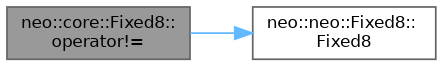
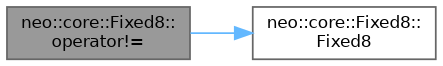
  digraph {
    rankdir=LR
    node [fontname=Helvetica fontsize=10 shape=box style=filled]
    n1 [color=gray40 fillcolor=grey60 fontcolor=black height=0.2 label="neo::core::Fixed8::\loperator!=" width=0.4]
-   n2 [color=grey40 fillcolor=white height=0.2 label="neo::neo::Fixed8::\lFixed8" width=0.4]
+   n2 [color=grey40 fillcolor=white height=0.2 label="neo::core::Fixed8::\lFixed8" width=0.4]
    n1 -> n2 [color=steelblue1 fontname=Helvetica fontsize=10 labelfontname=Helvetica labelfontsize=10 style=solid]
  }
